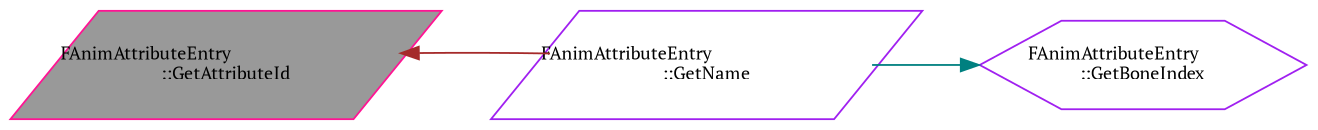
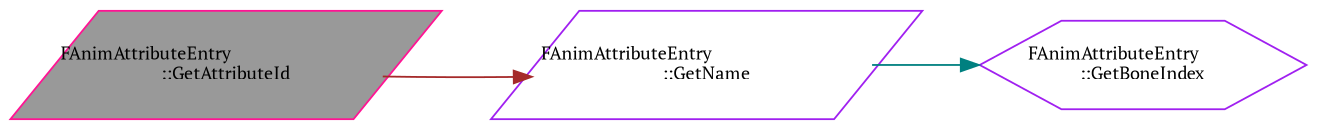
  digraph {
    fontname="PT Serif"
    rankdir=LR
    node [color=purple fillcolor=white fontname="PT Serif" fontsize=10 shape=parallelogram style=filled]
    edge [fontname="PT Serif" fontsize=10 labelfontname=Helvetica labelfontsize=10 style=solid]
    n1 [color=deeppink fillcolor=grey60 fontcolor=black height=0.2 label="FAnimAttributeEntry\l::GetAttributeId" width=0.4]
    n2 [height=0.2 label="FAnimAttributeEntry\l::GetName" width=0.4]
    n3 [height=0.2 label="FAnimAttributeEntry\l::GetBoneIndex" shape=hexagon width=0.4]
-   n2 -> n1 [color=brown]
+   n1 -> n2 [color=brown]
    n2 -> n3 [color=teal]
  }
